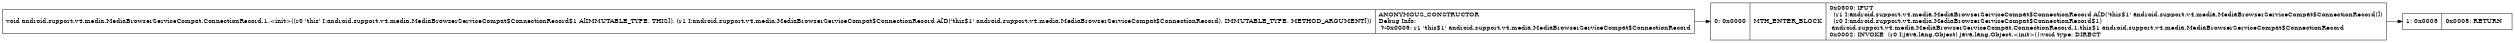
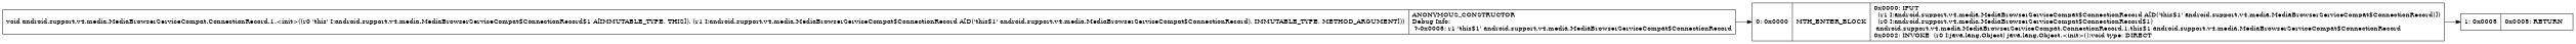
  digraph {
    rankdir=LR
    node [shape=record]
-   n1 [label="{0\:\ 0x0000|MTH_ENTER_BLOCK\l|0x0300: IPUT  \l  (r1 I:android.support.v4.media.MediaBrowserServiceCompat$ConnectionRecord A[D('this$1' android.support.v4.media.MediaBrowserServiceCompat$ConnectionRecord)])\l  (r0 I:android.support.v4.media.MediaBrowserServiceCompat$ConnectionRecord$1)\l android.support.v4.media.MediaBrowserServiceCompat.ConnectionRecord.1.this$1 android.support.v4.media.MediaBrowserServiceCompat$ConnectionRecord \l0x0002: INVOKE  (r0 I:java.lang.Object) java.lang.Object.\<init\>():void type: DIRECT \l}"]
+   n1 [label="{0\:\ 0x0000|MTH_ENTER_BLOCK\l|0x0000: IPUT  \l  (r1 I:android.support.v4.media.MediaBrowserServiceCompat$ConnectionRecord A[D('this$1' android.support.v4.media.MediaBrowserServiceCompat$ConnectionRecord)])\l  (r0 I:android.support.v4.media.MediaBrowserServiceCompat$ConnectionRecord$1)\l android.support.v4.media.MediaBrowserServiceCompat.ConnectionRecord.1.this$1 android.support.v4.media.MediaBrowserServiceCompat$ConnectionRecord \l0x0002: INVOKE  (r0 I:java.lang.Object) java.lang.Object.\<init\>():void type: DIRECT \l}"]
    n2 [label="{1\:\ 0x0005|0x0005: RETURN   \l}"]
    n3 [label="{void android.support.v4.media.MediaBrowserServiceCompat.ConnectionRecord.1.\<init\>((r0 'this' I:android.support.v4.media.MediaBrowserServiceCompat$ConnectionRecord$1 A[IMMUTABLE_TYPE, THIS]), (r1 I:android.support.v4.media.MediaBrowserServiceCompat$ConnectionRecord A[D('this$1' android.support.v4.media.MediaBrowserServiceCompat$ConnectionRecord), IMMUTABLE_TYPE, METHOD_ARGUMENT]))  | ANONYMOUS_CONSTRUCTOR\lDebug Info:\l  ?\-0x0005: r1 'this$1' android.support.v4.media.MediaBrowserServiceCompat$ConnectionRecord\l}"]
    n1 -> n2
    n3 -> n1
  }
